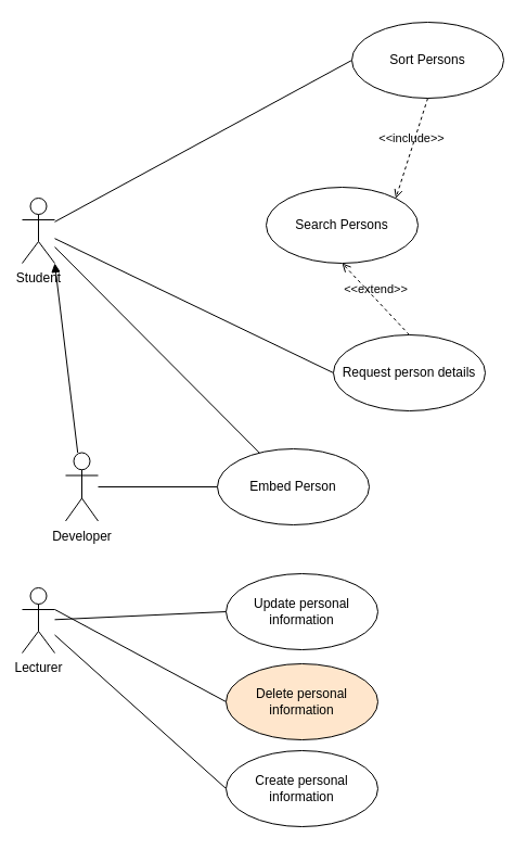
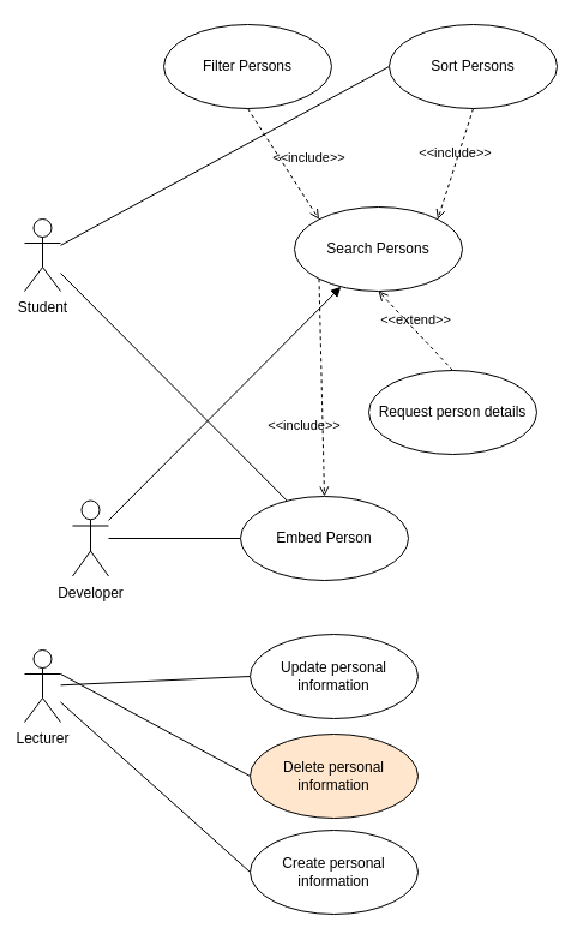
  <mxCell id="0" />
  <mxCell id="1" parent="0" />
  <mxCell id="2" style="edgeStyle=none;html=1;endArrow=none;endFill=0;" edge="1" parent="1" source="5" target="16"><mxGeometry relative="1" as="geometry" /></mxCell>
  <mxCell id="3" style="edgeStyle=none;html=1;entryX=0;entryY=0.5;entryDx=0;entryDy=0;endArrow=none;endFill=0;" edge="1" parent="1" source="5" target="7"><mxGeometry relative="1" as="geometry" /></mxCell>
- <mxCell id="4" style="edgeStyle=none;html=1;entryX=0;entryY=0.5;entryDx=0;entryDy=0;endArrow=none;endFill=0;" edge="1" parent="1" source="5" target="11"><mxGeometry relative="1" as="geometry" /></mxCell>
  <mxCell id="5" value="Student" style="shape=umlActor;verticalLabelPosition=bottom;verticalAlign=top;html=1;" vertex="1" parent="1"><mxGeometry x="20" y="182" width="30" height="60" as="geometry" /></mxCell>
  <mxCell id="6" value="Search Persons" style="ellipse;whiteSpace=wrap;html=1;" vertex="1" parent="1"><mxGeometry x="245" y="172" width="140" height="70" as="geometry" /></mxCell>
  <mxCell id="7" value="Sort Persons" style="ellipse;whiteSpace=wrap;html=1;" vertex="1" parent="1"><mxGeometry x="324" y="20" width="140" height="70" as="geometry" /></mxCell>
+ <mxCell id="8" value="Filter Persons" style="ellipse;whiteSpace=wrap;html=1;" vertex="1" parent="1"><mxGeometry x="136" y="20" width="140" height="70" as="geometry" /></mxCell>
+ <mxCell id="9" value="&amp;lt;&amp;lt;include&amp;gt;&amp;gt;" style="html=1;verticalAlign=bottom;labelBackgroundColor=none;endArrow=open;endFill=0;dashed=1;exitX=0.5;exitY=1;exitDx=0;exitDy=0;entryX=0;entryY=0;entryDx=0;entryDy=0;" edge="1" parent="1" source="8" target="6"><mxGeometry x="0.284" y="15" width="160" relative="1" as="geometry"><mxPoint x="150" y="235" as="sourcePoint" /><mxPoint x="310" y="235" as="targetPoint" /><mxPoint y="-1" as="offset" /></mxGeometry></mxCell>
  <mxCell id="10" value="&amp;lt;&amp;lt;include&amp;gt;&amp;gt;" style="html=1;verticalAlign=bottom;labelBackgroundColor=none;endArrow=open;endFill=0;dashed=1;exitX=0.5;exitY=1;exitDx=0;exitDy=0;entryX=1;entryY=0;entryDx=0;entryDy=0;" edge="1" parent="1" source="7" target="6"><mxGeometry width="160" relative="1" as="geometry"><mxPoint x="202" y="77" as="sourcePoint" /><mxPoint x="325" y="182" as="targetPoint" /></mxGeometry></mxCell>
  <mxCell id="11" value="Request person details" style="ellipse;whiteSpace=wrap;html=1;" vertex="1" parent="1"><mxGeometry x="307" y="308" width="140" height="70" as="geometry" /></mxCell>
  <mxCell id="12" value="&amp;lt;&amp;lt;extend&amp;gt;&amp;gt;" style="html=1;verticalAlign=bottom;labelBackgroundColor=none;endArrow=open;endFill=0;dashed=1;exitX=0.5;exitY=0;exitDx=0;exitDy=0;entryX=0.5;entryY=1;entryDx=0;entryDy=0;" edge="1" parent="1" source="11" target="6"><mxGeometry width="160" relative="1" as="geometry"><mxPoint x="298" y="218" as="sourcePoint" /><mxPoint x="458" y="218" as="targetPoint" /></mxGeometry></mxCell>
  <mxCell id="13" style="edgeStyle=none;html=1;entryX=0;entryY=0.5;entryDx=0;entryDy=0;endArrow=none;endFill=0;" edge="1" parent="1" source="15" target="16"><mxGeometry relative="1" as="geometry" /></mxCell>
- <mxCell id="14" style="edgeStyle=none;html=1;entryX=1;entryY=1;entryDx=0;entryDy=0;entryPerimeter=0;endArrow=block;endFill=1;" edge="1" parent="1" source="15" target="5"><mxGeometry relative="1" as="geometry" /></mxCell>
+ <mxCell id="14" style="edgeStyle=none;html=1;endArrow=block;endFill=1;" edge="1" parent="1" source="15" target="6"><mxGeometry relative="1" as="geometry" /></mxCell>
  <mxCell id="15" value="Developer" style="shape=umlActor;verticalLabelPosition=bottom;verticalAlign=top;html=1;" vertex="1" parent="1"><mxGeometry x="60" y="416.5" width="30" height="63" as="geometry" /></mxCell>
  <mxCell id="16" value="Embed Person" style="ellipse;whiteSpace=wrap;html=1;" vertex="1" parent="1"><mxGeometry x="200" y="413" width="140" height="70" as="geometry" /></mxCell>
+ <mxCell id="17" value="&amp;lt;&amp;lt;include&amp;gt;&amp;gt;" style="html=1;verticalAlign=bottom;labelBackgroundColor=none;endArrow=open;endFill=0;dashed=1;entryX=0.5;entryY=0;entryDx=0;entryDy=0;exitX=0;exitY=1;exitDx=0;exitDy=0;" edge="1" parent="1" source="6" target="16"><mxGeometry x="0.444" y="-16" width="160" relative="1" as="geometry"><mxPoint x="230" y="232" as="sourcePoint" /><mxPoint x="275.503" y="192.251" as="targetPoint" /><mxPoint as="offset" /></mxGeometry></mxCell>
  <mxCell id="18" style="edgeStyle=none;html=1;entryX=0;entryY=0.5;entryDx=0;entryDy=0;endArrow=none;endFill=0;" edge="1" parent="1" source="21" target="22"><mxGeometry relative="1" as="geometry" /></mxCell>
  <mxCell id="19" style="edgeStyle=none;html=1;exitX=1;exitY=0.333;exitDx=0;exitDy=0;exitPerimeter=0;entryX=0;entryY=0.5;entryDx=0;entryDy=0;endArrow=none;endFill=0;" edge="1" parent="1" source="21" target="23"><mxGeometry relative="1" as="geometry" /></mxCell>
  <mxCell id="20" style="edgeStyle=none;html=1;entryX=0;entryY=0.5;entryDx=0;entryDy=0;endArrow=none;endFill=0;" edge="1" parent="1" source="21" target="24"><mxGeometry relative="1" as="geometry" /></mxCell>
  <mxCell id="21" value="Lecturer" style="shape=umlActor;verticalLabelPosition=bottom;verticalAlign=top;html=1;" vertex="1" parent="1"><mxGeometry x="20" y="541" width="30" height="60" as="geometry" /></mxCell>
  <mxCell id="22" value="Update personal information" style="ellipse;whiteSpace=wrap;html=1;" vertex="1" parent="1"><mxGeometry x="208" y="528" width="140" height="70" as="geometry" /></mxCell>
  <mxCell id="23" value="Delete personal information" style="ellipse;whiteSpace=wrap;html=1;fillColor=#ffe6cc;" vertex="1" parent="1"><mxGeometry x="208" y="611" width="140" height="70" as="geometry" /></mxCell>
  <mxCell id="24" value="Create personal information" style="ellipse;whiteSpace=wrap;html=1;" vertex="1" parent="1"><mxGeometry x="208" y="691" width="140" height="70" as="geometry" /></mxCell>
